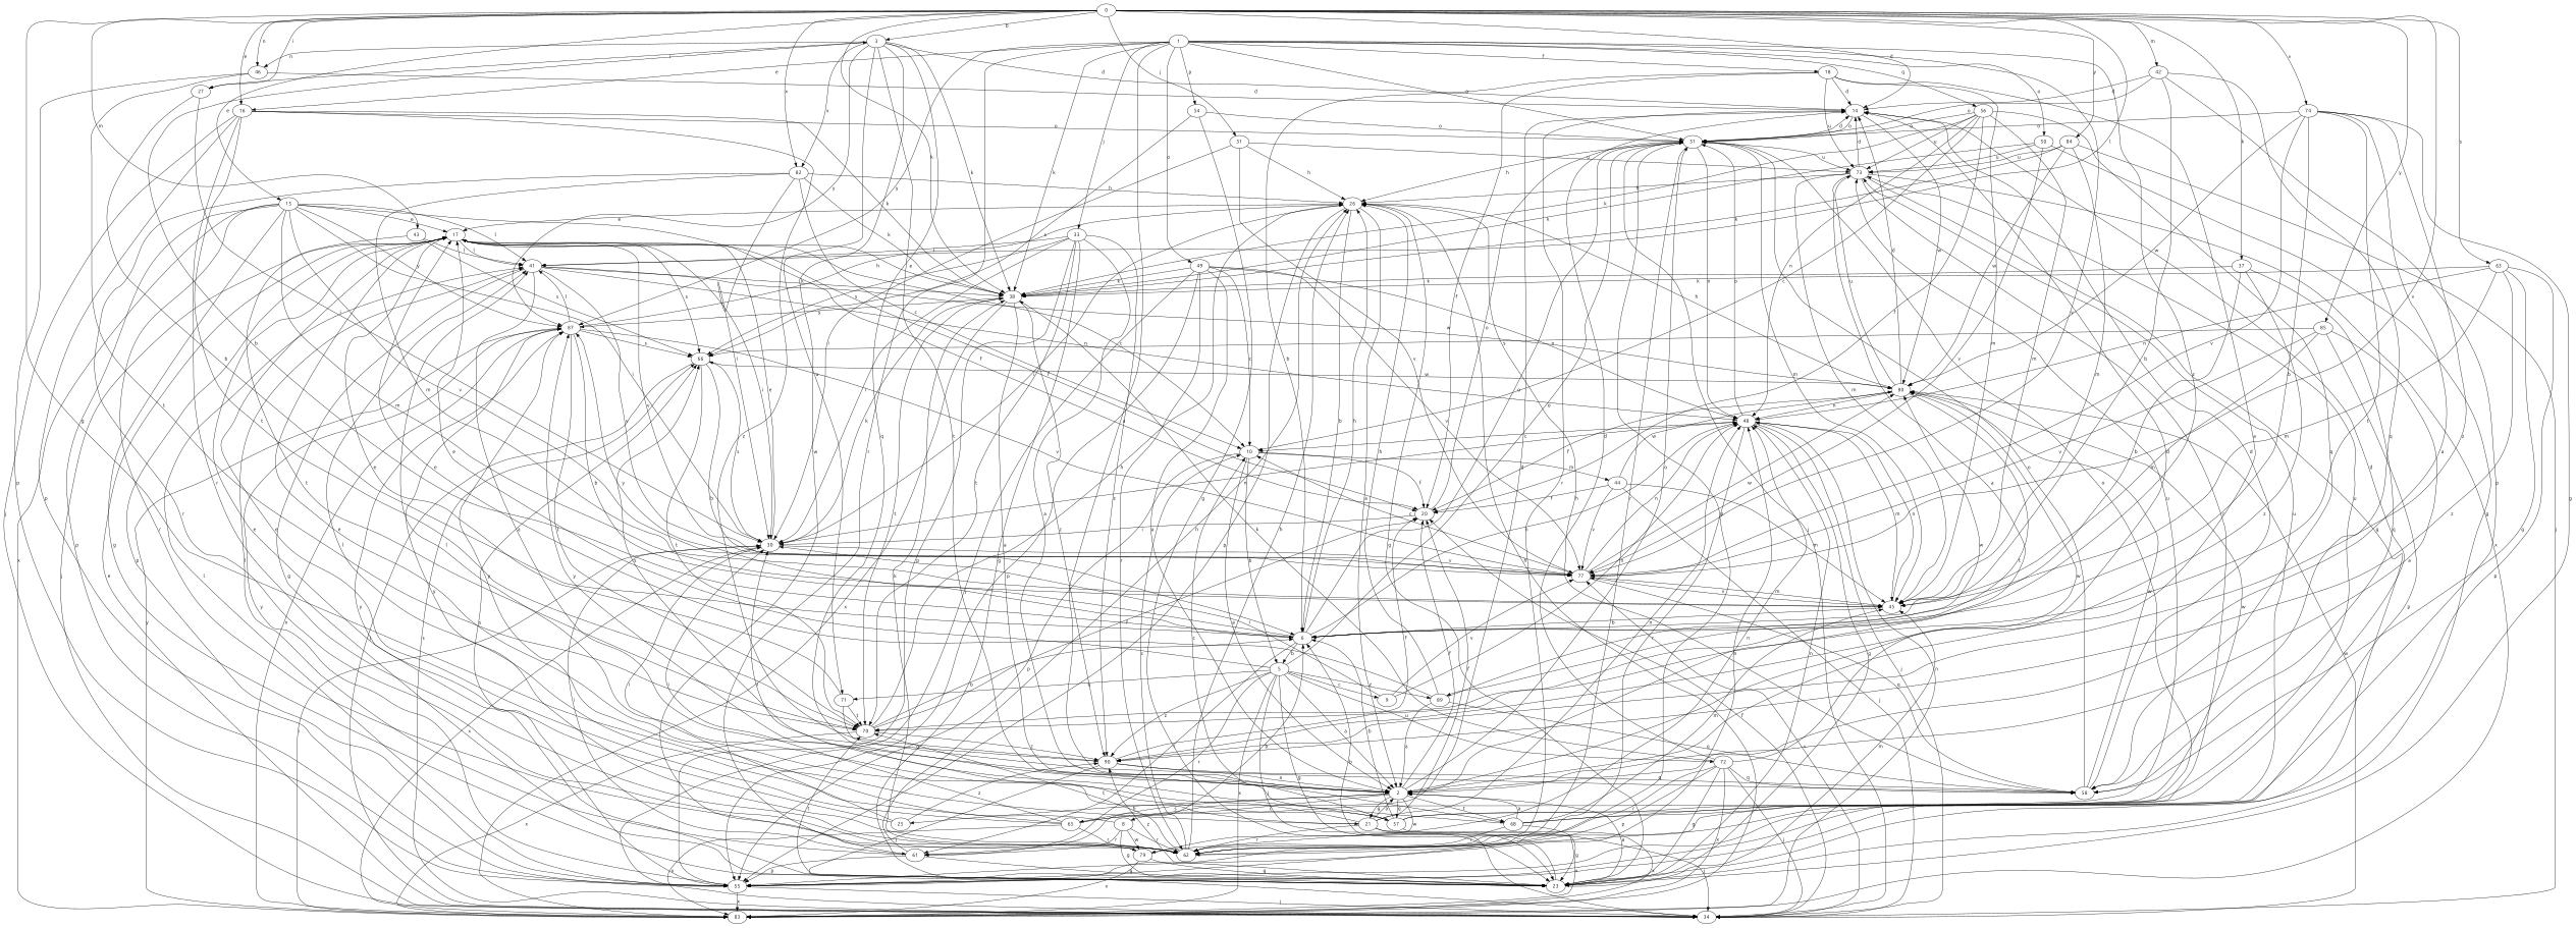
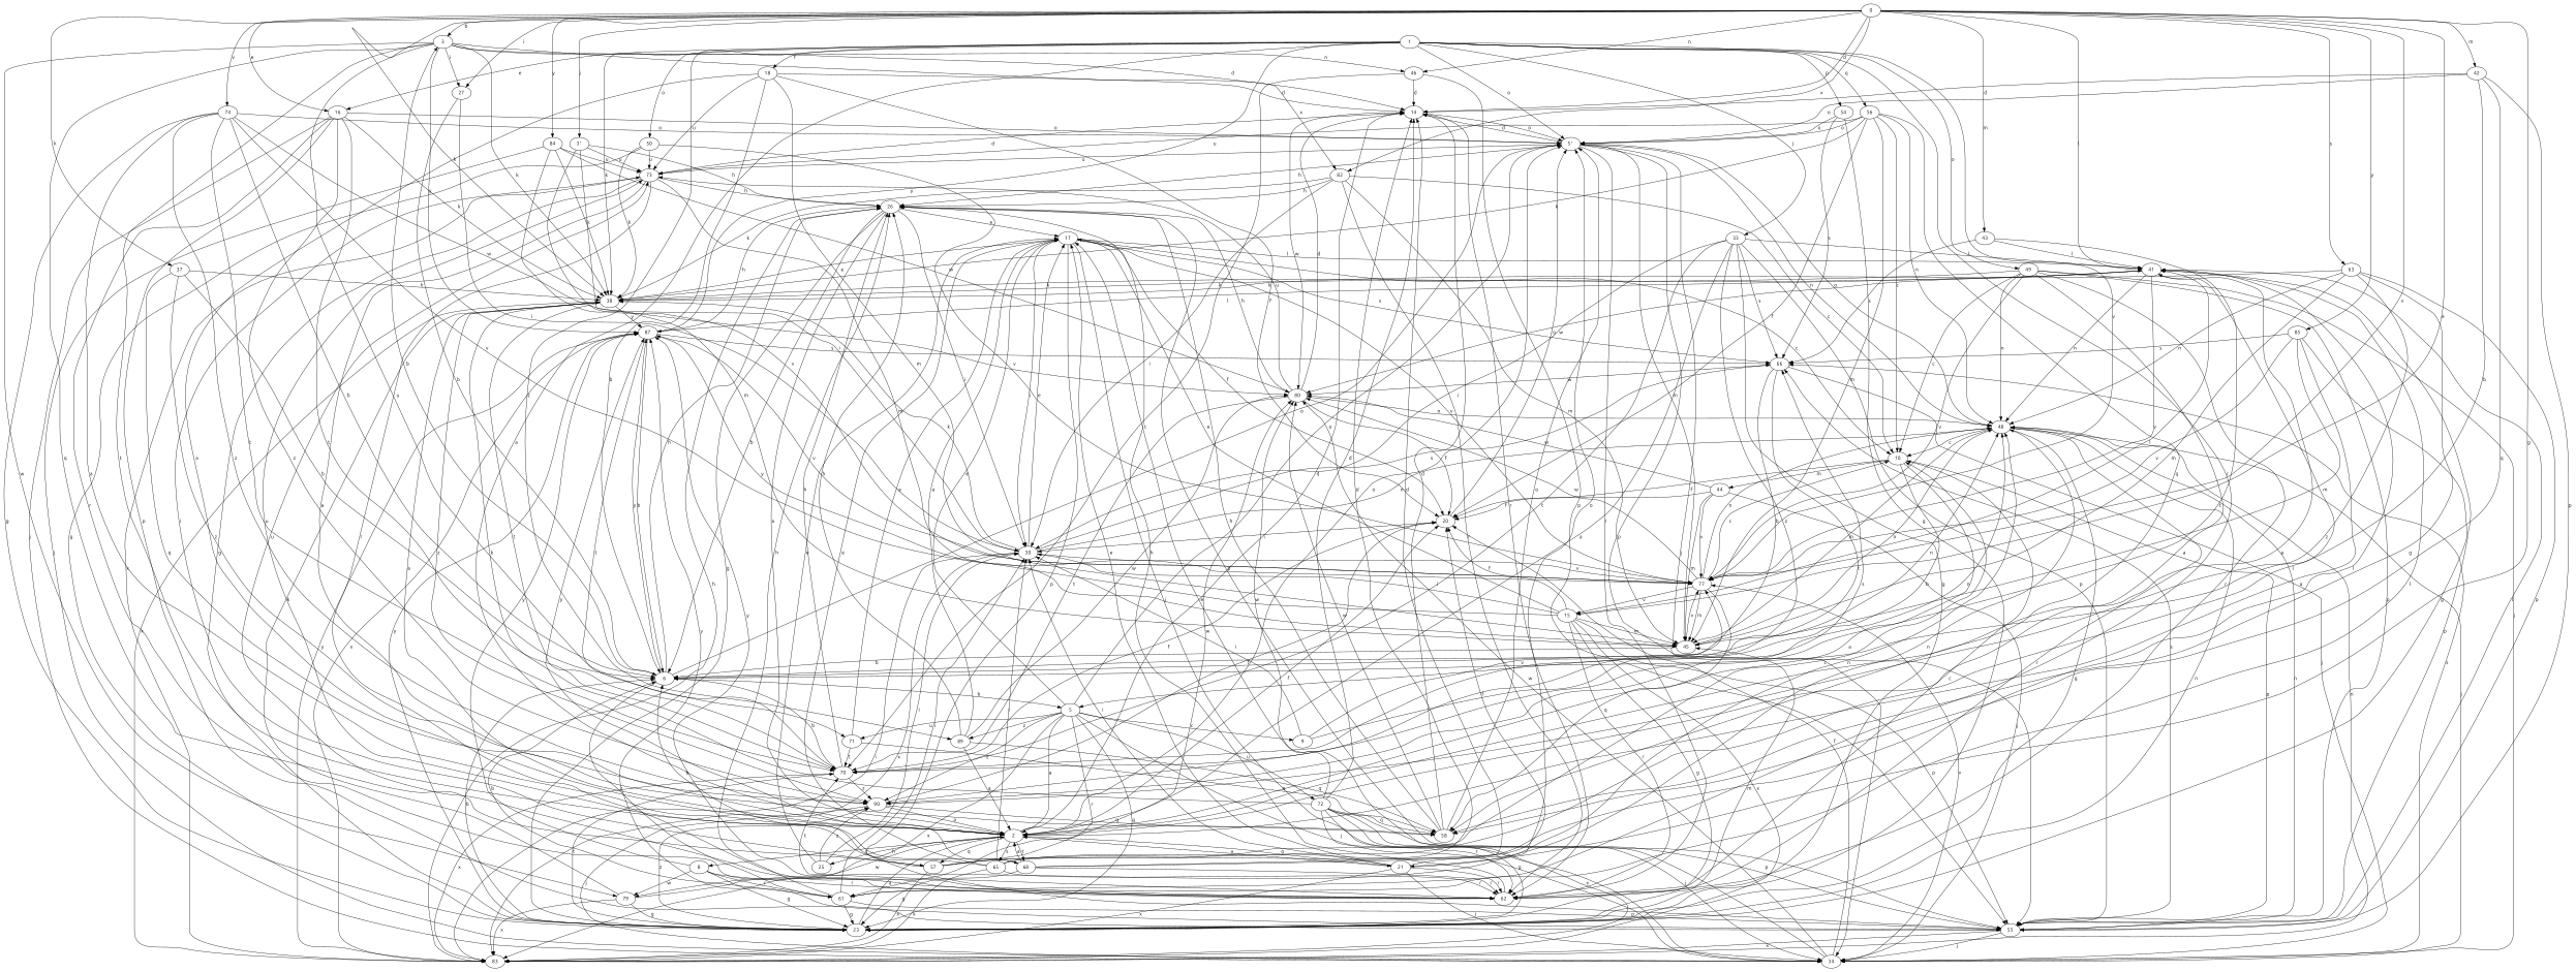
  strict digraph {
    fontname=Ubuntu
    node [fontname=Ubuntu]
    edge [fontname=Ubuntu]
    0
    3
    14
    15
    16
    21
    27
    31
    37
    38
    41
    42
    43
    46
    63
    74
    77
    82
    84
    85
    87
    57
    68
    79
    71
    51
    62
    80
    20
    17
    23
    83
    30
    55
    45
    34
    90
    70
    2
    48
    6
    26
    73
    58
    66
    10
    1
    18
    33
    49
    50
    54
    56
    61
    89
    8
    25
    65
    5
    9
    72
    44
    0 -> 3 [label=b]
    0 -> 14 [label=d]
    0 -> 15 [label=e]
    0 -> 16 [label=e]
    0 -> 21 [label=g]
    0 -> 27 [label=i]
    0 -> 31 [label=j]
    0 -> 37 [label=k]
    0 -> 38 [label=k]
    0 -> 41 [label=l]
    0 -> 42 [label=m]
    0 -> 43 [label=m]
    0 -> 46 [label=n]
    0 -> 63 [label=s]
    0 -> 74 [label=v]
    0 -> 77 [label=v]
    0 -> 82 [label=x]
    0 -> 84 [label=y]
    0 -> 85 [label=y]
    3 -> 14 [label=d]
    3 -> 27 [label=i]
    3 -> 38 [label=k]
    3 -> 46 [label=n]
    3 -> 82 [label=x]
    3 -> 87 [label=y]
    3 -> 57 [label=q]
    3 -> 68 [label=t]
    3 -> 79 [label=w]
    3 -> 71 [label=u]
    14 -> 51 [label=o]
    14 -> 62 [label=r]
    14 -> 80 [label=w]
    15 -> 41 [label=l]
-   15 -> 77 [label=v]
+   77 -> 15 [label=v]
    15 -> 87 [label=y]
    15 -> 62 [label=r]
    15 -> 20 [label=f]
    15 -> 17 [label=e]
    15 -> 23 [label=g]
    15 -> 83 [label=x]
    15 -> 30 [label=i]
    15 -> 55 [label=p]
    15 -> 45 [label=m]
    16 -> 38 [label=k]
    16 -> 51 [label=o]
    16 -> 62 [label=r]
    16 -> 55 [label=p]
    16 -> 34 [label=j]
    16 -> 90 [label=z]
    16 -> 70 [label=t]
    21 -> 62 [label=r]
    21 -> 20 [label=f]
    21 -> 17 [label=e]
    21 -> 83 [label=x]
    21 -> 30 [label=i]
    21 -> 34 [label=j]
    21 -> 2 [label=a]
    21 -> 48 [label=n]
    27 -> 30 [label=i]
    27 -> 6 [label=b]
    31 -> 77 [label=v]
    31 -> 30 [label=i]
    31 -> 26 [label=h]
    31 -> 73 [label=u]
    37 -> 38 [label=k]
    37 -> 90 [label=z]
    37 -> 6 [label=b]
    37 -> 58 [label=q]
    38 -> 87 [label=y]
    38 -> 17 [label=e]
    38 -> 83 [label=x]
    38 -> 90 [label=z]
    38 -> 70 [label=t]
    38 -> 2 [label=a]
    41 -> 38 [label=k]
    41 -> 77 [label=v]
    41 -> 80 [label=w]
    41 -> 23 [label=g]
    41 -> 2 [label=a]
    41 -> 48 [label=n]
    42 -> 14 [label=d]
    42 -> 51 [label=o]
    42 -> 55 [label=p]
    42 -> 6 [label=b]
    42 -> 58 [label=q]
    43 -> 41 [label=l]
    43 -> 70 [label=t]
    43 -> 66 [label=s]
    46 -> 14 [label=d]
    46 -> 55 [label=p]
    46 -> 70 [label=t]
    63 -> 38 [label=k]
    63 -> 55 [label=p]
    63 -> 45 [label=m]
    63 -> 90 [label=z]
    63 -> 48 [label=n]
    63 -> 58 [label=g]
    74 -> 77 [label=v]
    74 -> 51 [label=o]
    74 -> 80 [label=w]
    74 -> 23 [label=g]
    74 -> 90 [label=z]
    74 -> 70 [label=t]
    74 -> 2 [label=a]
    74 -> 6 [label=b]
    77 -> 80 [label=w]
    77 -> 45 [label=m]
    77 -> 48 [label=n]
    77 -> 58 [label=q]
    77 -> 10 [label=c]
    82 -> 38 [label=k]
    82 -> 62 [label=r]
    82 -> 30 [label=i]
    82 -> 45 [label=m]
    82 -> 26 [label=h]
    82 -> 10 [label=c]
    84 -> 38 [label=k]
    84 -> 80 [label=w]
    84 -> 45 [label=m]
    84 -> 34 [label=j]
    84 -> 73 [label=u]
    85 -> 77 [label=v]
    85 -> 55 [label=p]
    85 -> 45 [label=m]
    85 -> 2 [label=a]
    85 -> 66 [label=s]
    87 -> 41 [label=l]
    87 -> 77 [label=v]
    87 -> 83 [label=x]
    87 -> 70 [label=t]
    87 -> 6 [label=b]
    87 -> 26 [label=h]
    87 -> 66 [label=s]
    57 -> 41 [label=l]
    57 -> 80 [label=w]
    57 -> 83 [label=x]
    57 -> 6 [label=b]
-   57 -> 73 [label=u]
+   57 -> 73 [label=i]
    57 -> 10 [label=c]
    68 -> 14 [label=d]
    68 -> 87 [label=y]
    68 -> 51 [label=o]
    68 -> 62 [label=r]
    68 -> 23 [label=g]
-   68 -> 45 [label=m]
    68 -> 2 [label=a]
    79 -> 38 [label=k]
    79 -> 23 [label=g]
    79 -> 83 [label=x]
    79 -> 48 [label=n]
    71 -> 17 [label=e]
    71 -> 70 [label=t]
    71 -> 58 [label=q]
    51 -> 14 [label=d]
    51 -> 62 [label=r]
    51 -> 55 [label=p]
    51 -> 45 [label=m]
    51 -> 34 [label=j]
    51 -> 48 [label=n]
    51 -> 26 [label=h]
    51 -> 73 [label=u]
    62 -> 87 [label=y]
    62 -> 70 [label=t]
    62 -> 26 [label=h]
    62 -> 73 [label=u]
    62 -> 10 [label=c]
    80 -> 14 [label=d]
    80 -> 20 [label=f]
    80 -> 70 [label=t]
    80 -> 48 [label=n]
    80 -> 26 [label=h]
    80 -> 73 [label=u]
    20 -> 51 [label=o]
    20 -> 30 [label=i]
    17 -> 41 [label=l]
    17 -> 77 [label=v]
    17 -> 20 [label=f]
    17 -> 30 [label=i]
    17 -> 55 [label=p]
    17 -> 34 [label=j]
    17 -> 66 [label=s]
    17 -> 10 [label=c]
    23 -> 87 [label=y]
    23 -> 45 [label=m]
    23 -> 90 [label=z]
    23 -> 70 [label=t]
    23 -> 2 [label=a]
    23 -> 48 [label=n]
    23 -> 6 [label=b]
    83 -> 87 [label=y]
    83 -> 30 [label=i]
    83 -> 48 [label=n]
    83 -> 26 [label=h]
    30 -> 38 [label=k]
    30 -> 77 [label=v]
    30 -> 17 [label=e]
    30 -> 83 [label=x]
    30 -> 48 [label=n]
    30 -> 66 [label=s]
    55 -> 41 [label=l]
    55 -> 87 [label=y]
    55 -> 83 [label=x]
    55 -> 34 [label=j]
    55 -> 48 [label=n]
    55 -> 66 [label=s]
    45 -> 77 [label=v]
    45 -> 48 [label=n]
    45 -> 6 [label=b]
    34 -> 77 [label=v]
    34 -> 80 [label=w]
    34 -> 20 [label=f]
    34 -> 17 [label=e]
    34 -> 66 [label=s]
    90 -> 20 [label=f]
    90 -> 34 [label=j]
    90 -> 2 [label=a]
    90 -> 58 [label=q]
    90 -> 66 [label=s]
    70 -> 20 [label=f]
    70 -> 83 [label=x]
    70 -> 90 [label=z]
    70 -> 6 [label=b]
    70 -> 26 [label=h]
    2 -> 14 [label=d]
    2 -> 21 [label=g]
    2 -> 57 [label=q]
    2 -> 68 [label=t]
    2 -> 79 [label=w]
    2 -> 51 [label=o]
    2 -> 20 [label=f]
    2 -> 8 [label=c]
    2 -> 25 [label=h]
    2 -> 65 [label=s]
    48 -> 51 [label=o]
    48 -> 62 [label=r]
    48 -> 23 [label=g]
    48 -> 45 [label=m]
    48 -> 34 [label=j]
    48 -> 10 [label=c]
    6 -> 3 [label=b]
    6 -> 87 [label=y]
    6 -> 51 [label=o]
    6 -> 48 [label=n]
    6 -> 26 [label=h]
    6 -> 61 [label=r]
    6 -> 5 [label=b]
    26 -> 17 [label=e]
    26 -> 23 [label=g]
    26 -> 30 [label=i]
    26 -> 55 [label=p]
    26 -> 2 [label=a]
    26 -> 6 [label=b]
    73 -> 14 [label=d]
    73 -> 62 [label=r]
    73 -> 23 [label=g]
    73 -> 83 [label=x]
    73 -> 45 [label=m]
    73 -> 2 [label=a]
    73 -> 26 [label=h]
    58 -> 14 [label=d]
    58 -> 51 [label=o]
    58 -> 80 [label=w]
    58 -> 26 [label=h]
    66 -> 80 [label=w]
    66 -> 34 [label=j]
    66 -> 70 [label=t]
    66 -> 6 [label=b]
    10 -> 20 [label=f]
    10 -> 55 [label=p]
    10 -> 2 [label=a]
    10 -> 5 [label=b]
    10 -> 44 [label=m]
    1 -> 16 [label=e]
    1 -> 38 [label=k]
    1 -> 77 [label=v]
    1 -> 87 [label=y]
    1 -> 51 [label=o]
    1 -> 2 [label=a]
    1 -> 18 [label=f]
    1 -> 33 [label=j]
    1 -> 49 [label=o]
    1 -> 50 [label=o]
    1 -> 54 [label=p]
    1 -> 56 [label=q]
    1 -> 61 [label=r]
    1 -> 89 [label=z]
    18 -> 14 [label=d]
    18 -> 20 [label=f]
    18 -> 45 [label=m]
    18 -> 2 [label=a]
    18 -> 6 [label=b]
    18 -> 73 [label=u]
    33 -> 41 [label=l]
    33 -> 23 [label=g]
    33 -> 30 [label=i]
    33 -> 55 [label=p]
    33 -> 90 [label=z]
    33 -> 70 [label=t]
    33 -> 2 [label=a]
    33 -> 66 [label=s]
    49 -> 38 [label=k]
    49 -> 77 [label=v]
    49 -> 62 [label=r]
    49 -> 55 [label=p]
    49 -> 34 [label=j]
    49 -> 2 [label=a]
    49 -> 48 [label=n]
    49 -> 10 [label=c]
    50 -> 38 [label=k]
    50 -> 77 [label=v]
    50 -> 23 [label=g]
    50 -> 73 [label=u]
    54 -> 51 [label=o]
    54 -> 23 [label=g]
    54 -> 66 [label=s]
    56 -> 38 [label=k]
    56 -> 51 [label=o]
    56 -> 20 [label=f]
    56 -> 45 [label=m]
    56 -> 48 [label=n]
    56 -> 73 [label=u]
    56 -> 58 [label=q]
    56 -> 10 [label=c]
    61 -> 41 [label=l]
    61 -> 23 [label=g]
    61 -> 30 [label=i]
    61 -> 55 [label=p]
    61 -> 6 [label=b]
    61 -> 26 [label=h]
    89 -> 80 [label=w]
    89 -> 17 [label=e]
    89 -> 2 [label=a]
    89 -> 26 [label=h]
    89 -> 58 [label=q]
    8 -> 87 [label=y]
    8 -> 79 [label=w]
    8 -> 62 [label=r]
    8 -> 23 [label=g]
    8 -> 61 [label=r]
    25 -> 17 [label=e]
    25 -> 30 [label=i]
    25 -> 90 [label=z]
    65 -> 14 [label=d]
    65 -> 41 [label=l]
    65 -> 62 [label=r]
    65 -> 17 [label=e]
    65 -> 83 [label=x]
    65 -> 30 [label=i]
    65 -> 73 [label=u]
    5 -> 71 [label=u]
    5 -> 51 [label=o]
    5 -> 17 [label=e]
    5 -> 23 [label=g]
    5 -> 83 [label=x]
    5 -> 34 [label=j]
    5 -> 90 [label=z]
    5 -> 2 [label=a]
    5 -> 61 [label=r]
    5 -> 89 [label=z]
    5 -> 9 [label=c]
    5 -> 72 [label=u]
    9 -> 77 [label=v]
    9 -> 30 [label=i]
    9 -> 48 [label=n]
    72 -> 14 [label=d]
    72 -> 38 [label=k]
    72 -> 62 [label=r]
    72 -> 80 [label=w]
    72 -> 23 [label=g]
    72 -> 83 [label=x]
    72 -> 55 [label=p]
    72 -> 34 [label=j]
    72 -> 58 [label=q]
    44 -> 77 [label=v]
    44 -> 80 [label=w]
    44 -> 20 [label=f]
    44 -> 45 [label=m]
    44 -> 34 [label=j]
  }
